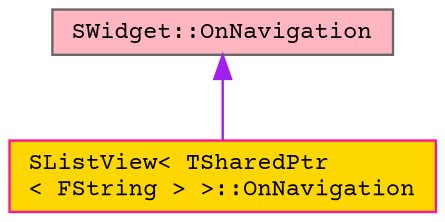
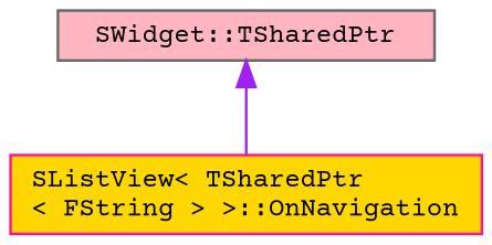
  digraph {
    rankdir=TB
    fontname="Courier Prime"
    node [fontname="Courier Prime" fontsize=10 shape=box style=filled]
-   n1 [color=gray40 fillcolor=lightpink fontcolor=black height=0.2 label="SWidget::OnNavigation" width=0.4]
+   n1 [color=gray40 fillcolor=lightpink fontcolor=black height=0.2 label="SWidget::TSharedPtr" width=0.4]
    n2 [color=deeppink fillcolor=gold height=0.2 label="SListView\< TSharedPtr\l\< FString \> \>::OnNavigation" width=0.4]
    n1 -> n2 [color=purple dir=back fontname="Courier Prime" fontsize=10 labelfontname=Helvetica labelfontsize=10 style=solid]
  }
